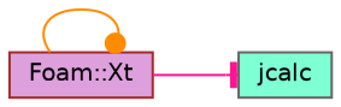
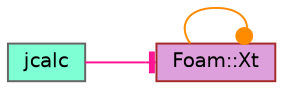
  digraph {
    rankdir=LR
    node [fontname=Helvetica fontsize=10 shape=box style=filled]
    edge [fontname=Helvetica fontsize=10 labelfontname=Helvetica labelfontsize=10 style=solid]
    n1 [color=gray40 fillcolor=aquamarine fontcolor=black height=0.2 label=jcalc width=0.4]
    n2 [color=brown fillcolor=plum height=0.2 label="Foam::Xt" width=0.4]
-   n2 -> n1 [color=deeppink arrowhead=tee]
+   n1 -> n2 [color=deeppink arrowhead=tee]
    n2 -> n2 [color=darkorange arrowhead=dot]
  }
